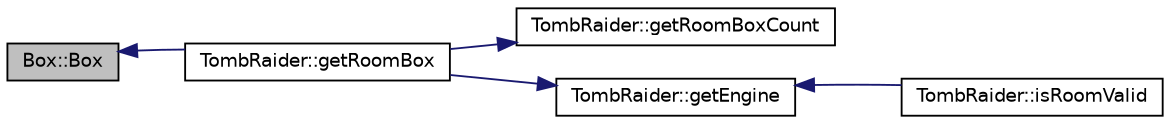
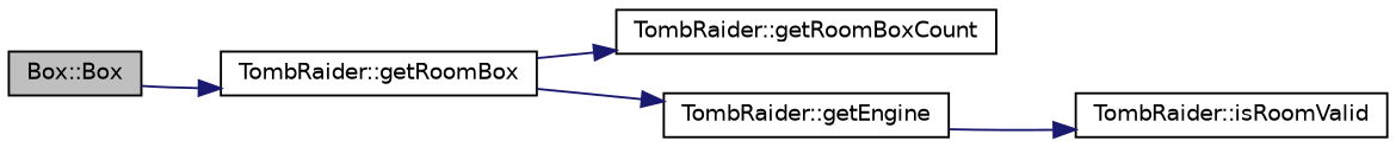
  digraph {
    rankdir=LR
    node [color=black fillcolor=white fontname=Helvetica fontsize=10 shape=record style=filled]
    edge [color=midnightblue fontname=Helvetica fontsize=10 labelfontname=Helvetica labelfontsize=10 style=solid]
    n1 [fillcolor=grey75 fontcolor=black height=0.2 label="Box::Box" width=0.4]
    n2 [height=0.2 label="TombRaider::getRoomBox" width=0.4]
    n3 [height=0.2 label="TombRaider::getRoomBoxCount" width=0.4]
    n4 [height=0.2 label="TombRaider::getEngine" width=0.4]
    n5 [height=0.2 label="TombRaider::isRoomValid" width=0.4]
-   n2 -> n1
+   n1 -> n2
    n2 -> n3
    n2 -> n4
-   n5 -> n4
+   n4 -> n5
  }
